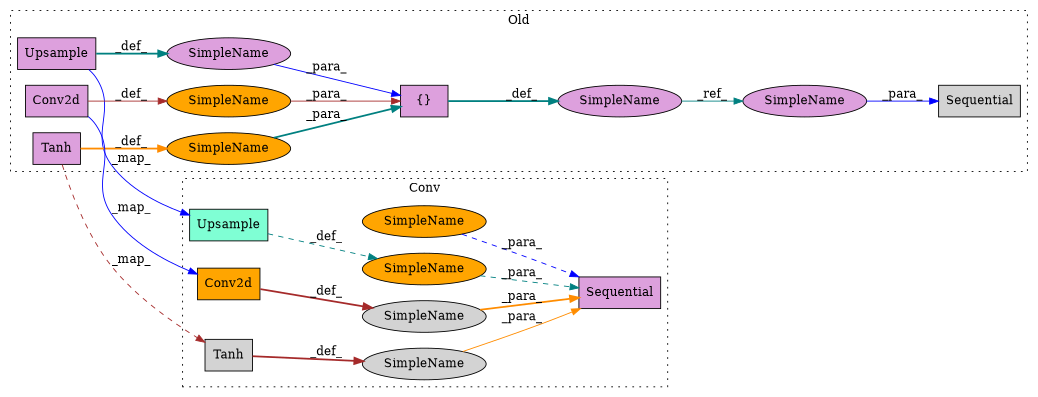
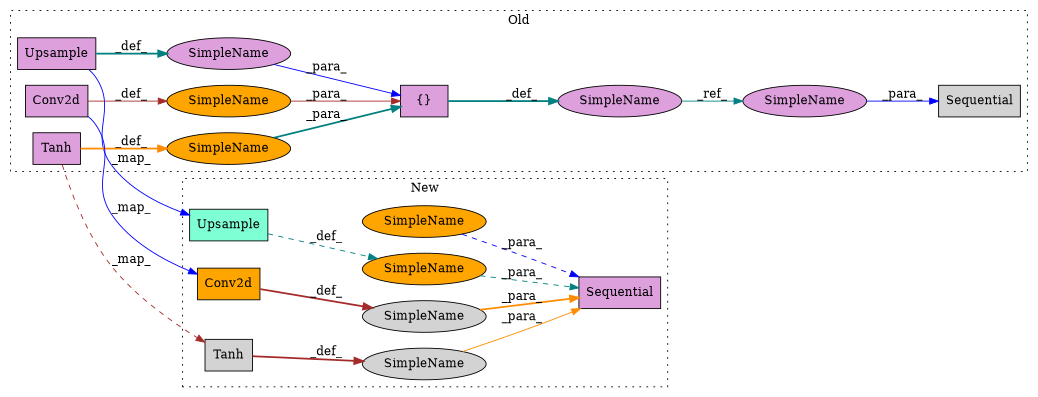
  digraph {
    rankdir=LR
    node [a=42 shape=box style=filled fillcolor=plum]
    edge [color=teal style=solid]
    n1 [a=32 l="9,1" label=Upsample s="2147,2157"]
    n2 [l=10 label=SimpleName s=2117 shape=ellipse]
    n3 [a=32 l="11,1" label=Sequential s="2439,2460" fillcolor=lightgrey]
    n4 [a=32 l=6 label=Tanh s=2406]
    n5 [a=4 l="1,1" label="{}" s="2137,2412"]
    n6 [label=SimpleName shape=ellipse fillcolor=orange]
    n7 [label=SimpleName shape=ellipse]
    n8 [label=SimpleName shape=ellipse fillcolor=orange]
    n9 [a=32 l="7,1" label=Conv2d s="2168,2188"]
    n10 [l=10 label=SimpleName s=2450 shape=ellipse]
    n11 [a=32 l="9,1" label=Upsample s="2135,2145" fillcolor=aquamarine]
    n12 [a=32 l=6 label=Tanh s=2394 fillcolor=lightgrey]
    n13 [label=SimpleName shape=ellipse fillcolor=lightgrey]
    n14 [a=32 l="11,1" label=Sequential s="2115,2400"]
    n15 [label=SimpleName shape=ellipse fillcolor=orange]
    n16 [label=SimpleName shape=ellipse fillcolor=lightgrey]
    n17 [label=SimpleName shape=ellipse fillcolor=orange]
    n18 [a=32 l="7,1" label=Conv2d s="2156,2176" fillcolor=orange]
    subgraph cluster_1 {
      label=Old
      style=dotted
      n1
      n2
      n3
      n4
      n5
      n6
      n7
      n8
      n9
      n10
    }
    subgraph cluster_2 {
-     label=Conv
+     label=New
      style=dotted
      n11
      n12
      n13
      n14
      n15
      n16
      n17
      n18
    }
    n1 -> n7 [label=_def_ style=bold]
    n1 -> n11 [label=_map_ color=blue]
    n2 -> n10 [label=_ref_]
    n4 -> n8 [label=_def_ color=darkorange style=bold]
    n4 -> n12 [label=_map_ color=brown style=dashed]
    n5 -> n2 [label=_def_ style=bold]
    n6 -> n5 [label=_para_ color=brown]
    n7 -> n5 [label=_para_ color=blue]
    n8 -> n5 [label=_para_ style=bold]
    n9 -> n6 [label=_def_ color=brown]
    n9 -> n18 [label=_map_ color=blue]
    n10 -> n3 [label=_para_ color=blue]
    n11 -> n15 [label=_def_ style=dashed]
    n12 -> n13 [label=_def_ color=brown style=bold]
    n13 -> n14 [label=_para_ color=darkorange]
    n15 -> n14 [label=_para_ style=dashed]
    n16 -> n14 [label=_para_ color=darkorange style=bold]
    n17 -> n14 [label=_para_ color=blue style=dashed]
    n18 -> n16 [label=_def_ color=brown style=bold]
  }
